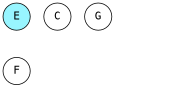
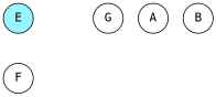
  graph {
    fontname="DejaVu Sans Mono"
    mindist=.1
    node [fillcolor=white fontname="DejaVu Sans Mono" margin=0 shape=circle style=filled]
    edge [fontname="DejaVu Sans Mono" style=invis]
    E [fillcolor=cadetblue1]
    F
-   C
    G
+   A
+   B
    subgraph sub_1 {
      E
      F
    }
    E -- F
    F -- F
  }
